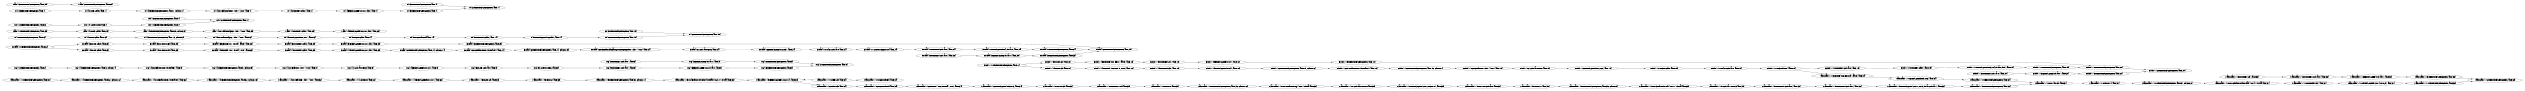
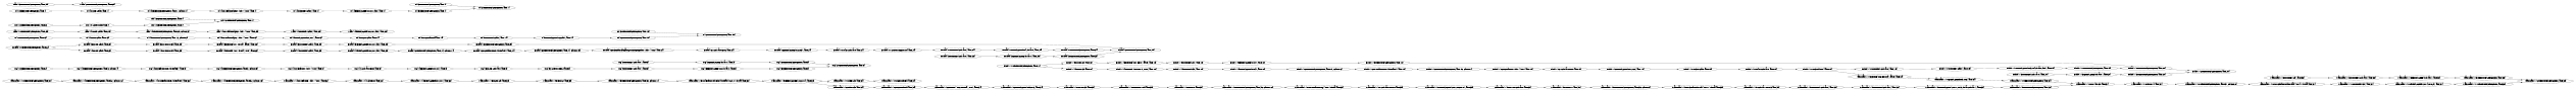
  digraph {
    rankdir=LR
    "Main.main(...)-9-n$13=_fun_int A.h()(n$11:) virtual [line 35]"
    "Main.main(...)-9-*&$irvar1:=n$13 [line 35]"
    "Main.main(...)-9-NULLIFY(&$irvar0); [line 35]"
    "B.init(...)-3-NULLIFY(&$irvar0); [line 20]"
    "B.init(...)-3-EXIT_SCOPE($irvar0); [line 20]"
    "B.init(...)-3-APPLY_ABSTRACTION; [line 20]"
    "B.init(...)-5-EXIT_SCOPE(n$0,b); [line 18]"
    "B.init(...)-5-APPLY_ABSTRACTION; [line 18]"
    "B.init(...)-8-APPLY_ABSTRACTION; [line 20]"
    "A.g()-5-NULLIFY(&$irvar0); [line 3]"
    "A.g()-5-EXIT_SCOPE(n$2,$irvar0); [line 3]"
    "A.g()-5-APPLY_ABSTRACTION; [line 3]"
    "B.read()-4-EXIT_SCOPE(n$0,n$1,this); [line 23]"
    "B.read()-6-APPLY_ABSTRACTION; [line 24, column 14]"
    "B.read()-6-n$2=_fun___new(sizeof(t=):) [line 24]"
    "B()-3-APPLY_ABSTRACTION; [line 15]"
    "B()-2-APPLY_ABSTRACTION; [line 15]"
    "A.g()-4-n$0=_fun___new(sizeof(t=):) [line 3]"
    "A.g()-4-APPLY_ABSTRACTION; [line 3, column 5]"
    "A.g()-4-n$1=_fun_A.<init>()(n$0:) [line 3]"
    "B.read()-4-n$1=*n$0.B.f: [line 23]"
    "B.read()-4-PRUNE(!(n$1 != null), true); [line 23]"
    "B.read()-4-NULLIFY(&this); [line 23]"
    "Main.main(...)-11-APPLY_ABSTRACTION; [line 38]"
    "Main.main(...)-2-APPLY_ABSTRACTION; [line 38]"
    "A.g()-4-APPLY_ABSTRACTION; [line 3, column 4]"
    "B()-4-n$1=_fun_Object.<init>()(n$0:) [line 13]"
    "B()-4-EXIT_SCOPE(n$0,n$1); [line 13]"
    "B()-5-n$2=*&this: [line 14]"
    "B.read()-8-APPLY_ABSTRACTION; [line 25]"
    "B.read()-2-APPLY_ABSTRACTION; [line 25]"
    "Main.main(...)-4-n$0=_fun___new(sizeof(t=):) [line 32]"
    "Main.main(...)-4-APPLY_ABSTRACTION; [line 32, column 13]"
    "Main.main(...)-4-n$1=_fun_B.<init>()(n$0:) [line 32]"
    "Main.main(...)-4-APPLY_ABSTRACTION; [line 32, column 12]"
    "Main.main(...)-8-n$10=_fun_A A.g()(n$8:) virtual [line 35]"
    "Main.main(...)-8-*&$irvar0:=n$10 [line 35]"
    "Main.main(...)-8-EXIT_SCOPE(_,n$7,n$8,n$10); [line 35]"
    "A.g()-3-APPLY_ABSTRACTION; [line 3]"
    "A.g()-2-APPLY_ABSTRACTION; [line 3]"
    "A.g()-4-*&$irvar0:=n$0 [line 3]"
    "A.g()-4-EXIT_SCOPE(n$0,n$1); [line 3]"
    "A.g()-5-n$2=*&$irvar0: [line 3]"
    "B()-5-*n$2.B.f:=null [line 14]"
    "B()-5-NULLIFY(&this); [line 14]"
    "B()-5-EXIT_SCOPE(n$2,this); [line 14]"
    "B.init(...)-4-NULLIFY(&b); [line 18]"
    "B.init(...)-4-EXIT_SCOPE(n$0,b); [line 18]"
    "B.init(...)-6-APPLY_ABSTRACTION; [line 19, column 6]"
    "B.read()-6-APPLY_ABSTRACTION; [line 24, column 15]"
    "B.init(...)-6-*&$irvar0:=n$1 [line 19]"
    "B.init(...)-6-EXIT_SCOPE(n$1,n$2); [line 19]"
    "B.init(...)-7-n$3=*&this: [line 19]"
    "Main.main(...)-4-*&b:=n$0 [line 32]"
    "Main()-4-NULLIFY(&this); [line 29]"
    "Main()-4-EXIT_SCOPE(n$0,n$1,this); [line 29]"
    "Main.main(...)-3-NULLIFY(&b); [line 38]"
    "Main.main(...)-3-NULLIFY(&$irvar0); [line 38]"
    "Main.main(...)-3-EXIT_SCOPE(b,$irvar0); [line 38]"
    "Main.main(...)-6-PRUNE(!(n$6 == null), true); [line 34]"
    "Main.main(...)-6-EXIT_SCOPE(n$5,n$6); [line 34]"
    "Main.main(...)-8-n$7=*&b: [line 35]"
    "A.h()-4-*&return:=0 [line 7]"
    "A.h()-4-APPLY_ABSTRACTION; [line 7]"
    "A.h()-2-APPLY_ABSTRACTION; [line 7]"
    "B.read()-1-APPLY_ABSTRACTION; [line 22]"
    "B.read()-5-n$0=*&this: [line 23]"
    "B.read()-4-n$0=*&this: [line 23]"
    "B.read()-5-n$1=*n$0.B.f: [line 23]"
    "Main.main(...)-9-NULLIFY(&$irvar1); [line 35]"
    "Main.main(...)-9-EXIT_SCOPE(_,n$11,n$13,$irvar0,$irvar1); [line 35]"
    "Main.main(...)-9-APPLY_ABSTRACTION; [line 35]"
    "B.init(...)-7-n$4=*&$irvar0: [line 19]"
    "B.init(...)-7-*n$3.B.f:=n$4 [line 19]"
    "B.init(...)-7-NULLIFY(&$irvar0); [line 19]"
    "Main.main(...)-7-PRUNE((n$6 == null), false); [line 34]"
    "B.read()-7-APPLY_ABSTRACTION; [line 24]"
    "Main.main(...)-10-_=*n$14: [line 37]"
    "Main.main(...)-10-APPLY_ABSTRACTION; [line 37, column 8]"
    "Main.main(...)-10-n$16=_fun_void B.read()(n$14:) virtual [line 37]"
    "B.init(...)-7-NULLIFY(&this); [line 19]"
    "B.init(...)-7-EXIT_SCOPE(n$3,n$4,$irvar0,this); [line 19]"
    "B.init(...)-7-APPLY_ABSTRACTION; [line 19]"
    "A()-4-NULLIFY(&this); [line 1]"
    "A()-4-EXIT_SCOPE(n$0,n$1,this); [line 1]"
    "A()-5-APPLY_ABSTRACTION; [line 1]"
    "B()-6-APPLY_ABSTRACTION; [line 15]"
    "Main.main(...)-9-_=*n$11: [line 35]"
    "Main.main(...)-9-APPLY_ABSTRACTION; [line 35, column 9]"
    "B.read()-5-EXIT_SCOPE(n$0,n$1,this); [line 23]"
    "Main.main(...)-8-n$8=*n$7.B.f: [line 35]"
    "Main()-3-APPLY_ABSTRACTION; [line 29]"
    "Main()-2-APPLY_ABSTRACTION; [line 29]"
    "Main.main(...)-5-APPLY_ABSTRACTION; [line 33, column 11]"
    "Main.main(...)-5-n$4=_fun_void B.init(boolean)(n$2:,0:) virtual [line 33]"
    "Main.main(...)-5-EXIT_SCOPE(_,n$2,n$4); [line 33]"
    "Main.main(...)-7-n$5=*&b: [line 34]"
    "Main.main(...)-7-n$6=*n$5.B.f: [line 34]"
    "Main.main(...)-10-NULLIFY(&b); [line 37]"
    "Main.main(...)-10-EXIT_SCOPE(_,n$14,n$16,b); [line 37]"
    "Main.main(...)-7-EXIT_SCOPE(n$5,n$6); [line 34]"
    "Main.main(...)-7-APPLY_ABSTRACTION; [line 34]"
    "Main.main(...)-10-n$14=*&b: [line 37]"
    "Main.main(...)-8-APPLY_ABSTRACTION; [line 35, column 10]"
    "B.init(...)-2-APPLY_ABSTRACTION; [line 20]"
    "B.read()-7-NULLIFY(&$irvar0); [line 24]"
    "B.read()-7-EXIT_SCOPE(n$4,$irvar0); [line 24]"
    "Main()-4-APPLY_ABSTRACTION; [line 29, column 3]"
    "Main()-4-n$1=_fun_Object.<init>()(n$0:) [line 29]"
    "B.init(...)-5-PRUNE((n$0 == 0), false); [line 18]"
    "B.init(...)-5-NULLIFY(&b); [line 18]"
    "Main.main(...)-3-APPLY_ABSTRACTION; [line 38]"
    "Main.main(...)-5-n$2=*&b: [line 33]"
    "Main.main(...)-5-_=*n$2: [line 33]"
    "Main.main(...)-6-n$5=*&b: [line 34]"
    "Main.main(...)-6-n$6=*n$5.B.f: [line 34]"
    "A()-4-APPLY_ABSTRACTION; [line 1, column 1]"
    "A()-4-n$1=_fun_Object.<init>()(n$0:) [line 1]"
    "Main.main(...)-8-_=*n$8: [line 35]"
    "Main.main(...)-4-EXIT_SCOPE(n$0,n$1); [line 32]"
    "B.read()-7-n$4=*&$irvar0: [line 24]"
    "B.read()-7-*&return:=EXN n$4 [line 24]"
    "B.init(...)-1-APPLY_ABSTRACTION; [line 17]"
    "B.init(...)-4-n$0=*&b: [line 18]"
    "B.init(...)-5-n$0=*&b: [line 18]"
    "B.init(...)-4-PRUNE(!(n$0 == 0), true); [line 18]"
    "A.g()-5-*&return:=n$2 [line 3]"
    "B()-4-APPLY_ABSTRACTION; [line 13, column 2]"
    "Main()-4-n$0=*&this: [line 29]"
    "B.read()-5-PRUNE((n$1 != null), false); [line 23]"
    "B.init(...)-6-n$2=_fun_A.<init>()(n$1:) [line 19]"
    "A.h()-1-APPLY_ABSTRACTION; [line 6]"
    "A()-2-APPLY_ABSTRACTION; [line 1]"
    "A.g()-3-EXIT_SCOPE($irvar0); [line 3]"
    "B.read()-6-n$3=_fun_IllegalArgumentException.<init>()(n$2:) [line 24]"
    "Main.main(...)-9-n$11=*&$irvar0: [line 35]"
    "A()-4-n$0=*&this: [line 1]"
    "Main()-1-APPLY_ABSTRACTION; [line 29]"
    "B.init(...)-6-n$1=_fun___new(sizeof(t=):) [line 19]"
    "B.init(...)-6-APPLY_ABSTRACTION; [line 19, column 7]"
    "B.read()-3-NULLIFY(&$irvar0); [line 25]"
    "B.read()-3-EXIT_SCOPE($irvar0); [line 25]"
    "B.read()-3-APPLY_ABSTRACTION; [line 25]"
    "B()-4-n$0=*&this: [line 13]"
    "B.read()-6-*&$irvar0:=n$2 [line 24]"
    "B.read()-6-EXIT_SCOPE(n$2,n$3); [line 24]"
    "A.g()-1-APPLY_ABSTRACTION; [line 2]"
    "B()-1-APPLY_ABSTRACTION; [line 13]"
    "Main.main(...)-1-APPLY_ABSTRACTION; [line 30]"
    "A.h()-3-APPLY_ABSTRACTION; [line 7]"
    "B.read()-5-NULLIFY(&this); [line 23]"
    "A.g()-3-NULLIFY(&$irvar0); [line 3]"
    "A()-1-APPLY_ABSTRACTION; [line 1]"
    "A()-3-APPLY_ABSTRACTION; [line 1]"
    "Main.main(...)-9-n$13=_fun_int A.h()(n$11:) virtual [line 35]" -> "Main.main(...)-9-*&$irvar1:=n$13 [line 35]"
    "Main.main(...)-9-*&$irvar1:=n$13 [line 35]" -> "Main.main(...)-9-NULLIFY(&$irvar0); [line 35]"
    "Main.main(...)-9-NULLIFY(&$irvar0); [line 35]" -> "Main.main(...)-9-NULLIFY(&$irvar1); [line 35]"
    "B.init(...)-3-NULLIFY(&$irvar0); [line 20]" -> "B.init(...)-3-EXIT_SCOPE($irvar0); [line 20]"
    "B.init(...)-3-EXIT_SCOPE($irvar0); [line 20]" -> "B.init(...)-3-APPLY_ABSTRACTION; [line 20]"
    "B.init(...)-3-APPLY_ABSTRACTION; [line 20]" -> "B.init(...)-2-APPLY_ABSTRACTION; [line 20]"
    "B.init(...)-5-EXIT_SCOPE(n$0,b); [line 18]" -> "B.init(...)-5-APPLY_ABSTRACTION; [line 18]"
    "B.init(...)-5-APPLY_ABSTRACTION; [line 18]" -> "B.init(...)-8-APPLY_ABSTRACTION; [line 20]"
    "B.init(...)-8-APPLY_ABSTRACTION; [line 20]" -> "B.init(...)-2-APPLY_ABSTRACTION; [line 20]"
    "A.g()-5-NULLIFY(&$irvar0); [line 3]" -> "A.g()-5-EXIT_SCOPE(n$2,$irvar0); [line 3]"
    "A.g()-5-EXIT_SCOPE(n$2,$irvar0); [line 3]" -> "A.g()-5-APPLY_ABSTRACTION; [line 3]"
    "A.g()-5-APPLY_ABSTRACTION; [line 3]" -> "A.g()-2-APPLY_ABSTRACTION; [line 3]"
    "B.read()-4-EXIT_SCOPE(n$0,n$1,this); [line 23]" -> "B.read()-6-APPLY_ABSTRACTION; [line 24, column 14]"
    "B.read()-6-APPLY_ABSTRACTION; [line 24, column 14]" -> "B.read()-6-n$2=_fun___new(sizeof(t=):) [line 24]"
    "B.read()-6-n$2=_fun___new(sizeof(t=):) [line 24]" -> "B.read()-6-APPLY_ABSTRACTION; [line 24, column 15]"
    "B()-3-APPLY_ABSTRACTION; [line 15]" -> "B()-2-APPLY_ABSTRACTION; [line 15]"
    "A.g()-4-n$0=_fun___new(sizeof(t=):) [line 3]" -> "A.g()-4-APPLY_ABSTRACTION; [line 3, column 5]"
    "A.g()-4-APPLY_ABSTRACTION; [line 3, column 5]" -> "A.g()-4-n$1=_fun_A.<init>()(n$0:) [line 3]"
    "A.g()-4-n$1=_fun_A.<init>()(n$0:) [line 3]" -> "A.g()-4-*&$irvar0:=n$0 [line 3]"
    "B.read()-4-n$1=*n$0.B.f: [line 23]" -> "B.read()-4-PRUNE(!(n$1 != null), true); [line 23]"
    "B.read()-4-PRUNE(!(n$1 != null), true); [line 23]" -> "B.read()-4-NULLIFY(&this); [line 23]"
    "B.read()-4-NULLIFY(&this); [line 23]" -> "B.read()-4-EXIT_SCOPE(n$0,n$1,this); [line 23]"
    "Main.main(...)-11-APPLY_ABSTRACTION; [line 38]" -> "Main.main(...)-2-APPLY_ABSTRACTION; [line 38]"
    "A.g()-4-APPLY_ABSTRACTION; [line 3, column 4]" -> "A.g()-4-n$0=_fun___new(sizeof(t=):) [line 3]"
    "B()-4-n$1=_fun_Object.<init>()(n$0:) [line 13]" -> "B()-4-EXIT_SCOPE(n$0,n$1); [line 13]"
    "B()-4-EXIT_SCOPE(n$0,n$1); [line 13]" -> "B()-5-n$2=*&this: [line 14]"
    "B()-5-n$2=*&this: [line 14]" -> "B()-5-*n$2.B.f:=null [line 14]"
    "B.read()-8-APPLY_ABSTRACTION; [line 25]" -> "B.read()-2-APPLY_ABSTRACTION; [line 25]"
    "Main.main(...)-4-n$0=_fun___new(sizeof(t=):) [line 32]" -> "Main.main(...)-4-APPLY_ABSTRACTION; [line 32, column 13]"
    "Main.main(...)-4-APPLY_ABSTRACTION; [line 32, column 13]" -> "Main.main(...)-4-n$1=_fun_B.<init>()(n$0:) [line 32]"
    "Main.main(...)-4-n$1=_fun_B.<init>()(n$0:) [line 32]" -> "Main.main(...)-4-*&b:=n$0 [line 32]"
    "Main.main(...)-4-APPLY_ABSTRACTION; [line 32, column 12]" -> "Main.main(...)-4-n$0=_fun___new(sizeof(t=):) [line 32]"
    "Main.main(...)-8-n$10=_fun_A A.g()(n$8:) virtual [line 35]" -> "Main.main(...)-8-*&$irvar0:=n$10 [line 35]"
    "Main.main(...)-8-*&$irvar0:=n$10 [line 35]" -> "Main.main(...)-8-EXIT_SCOPE(_,n$7,n$8,n$10); [line 35]"
    "Main.main(...)-8-EXIT_SCOPE(_,n$7,n$8,n$10); [line 35]" -> "Main.main(...)-9-n$11=*&$irvar0: [line 35]"
    "A.g()-3-APPLY_ABSTRACTION; [line 3]" -> "A.g()-2-APPLY_ABSTRACTION; [line 3]"
    "A.g()-4-*&$irvar0:=n$0 [line 3]" -> "A.g()-4-EXIT_SCOPE(n$0,n$1); [line 3]"
    "A.g()-4-EXIT_SCOPE(n$0,n$1); [line 3]" -> "A.g()-5-n$2=*&$irvar0: [line 3]"
    "A.g()-5-n$2=*&$irvar0: [line 3]" -> "A.g()-5-*&return:=n$2 [line 3]"
    "B()-5-*n$2.B.f:=null [line 14]" -> "B()-5-NULLIFY(&this); [line 14]"
    "B()-5-NULLIFY(&this); [line 14]" -> "B()-5-EXIT_SCOPE(n$2,this); [line 14]"
    "B()-5-EXIT_SCOPE(n$2,this); [line 14]" -> "B()-6-APPLY_ABSTRACTION; [line 15]"
    "B.init(...)-4-NULLIFY(&b); [line 18]" -> "B.init(...)-4-EXIT_SCOPE(n$0,b); [line 18]"
    "B.init(...)-4-EXIT_SCOPE(n$0,b); [line 18]" -> "B.init(...)-6-APPLY_ABSTRACTION; [line 19, column 6]"
    "B.init(...)-6-APPLY_ABSTRACTION; [line 19, column 6]" -> "B.init(...)-6-n$1=_fun___new(sizeof(t=):) [line 19]"
    "B.read()-6-APPLY_ABSTRACTION; [line 24, column 15]" -> "B.read()-6-n$3=_fun_IllegalArgumentException.<init>()(n$2:) [line 24]"
    "B.init(...)-6-*&$irvar0:=n$1 [line 19]" -> "B.init(...)-6-EXIT_SCOPE(n$1,n$2); [line 19]"
    "B.init(...)-6-EXIT_SCOPE(n$1,n$2); [line 19]" -> "B.init(...)-7-n$3=*&this: [line 19]"
    "B.init(...)-7-n$3=*&this: [line 19]" -> "B.init(...)-7-n$4=*&$irvar0: [line 19]"
    "Main.main(...)-4-*&b:=n$0 [line 32]" -> "Main.main(...)-4-EXIT_SCOPE(n$0,n$1); [line 32]"
    "Main()-4-NULLIFY(&this); [line 29]" -> "Main()-4-EXIT_SCOPE(n$0,n$1,this); [line 29]"
    "Main.main(...)-3-NULLIFY(&b); [line 38]" -> "Main.main(...)-3-NULLIFY(&$irvar0); [line 38]"
    "Main.main(...)-3-NULLIFY(&$irvar0); [line 38]" -> "Main.main(...)-3-EXIT_SCOPE(b,$irvar0); [line 38]"
    "Main.main(...)-3-EXIT_SCOPE(b,$irvar0); [line 38]" -> "Main.main(...)-3-APPLY_ABSTRACTION; [line 38]"
    "Main.main(...)-6-PRUNE(!(n$6 == null), true); [line 34]" -> "Main.main(...)-6-EXIT_SCOPE(n$5,n$6); [line 34]"
    "Main.main(...)-6-EXIT_SCOPE(n$5,n$6); [line 34]" -> "Main.main(...)-8-n$7=*&b: [line 35]"
    "Main.main(...)-8-n$7=*&b: [line 35]" -> "Main.main(...)-8-n$8=*n$7.B.f: [line 35]"
    "A.h()-4-*&return:=0 [line 7]" -> "A.h()-4-APPLY_ABSTRACTION; [line 7]"
    "A.h()-4-APPLY_ABSTRACTION; [line 7]" -> "A.h()-2-APPLY_ABSTRACTION; [line 7]"
    "B.read()-1-APPLY_ABSTRACTION; [line 22]" -> "B.read()-5-n$0=*&this: [line 23]"
    "B.read()-1-APPLY_ABSTRACTION; [line 22]" -> "B.read()-4-n$0=*&this: [line 23]"
    "B.read()-5-n$0=*&this: [line 23]" -> "B.read()-5-n$1=*n$0.B.f: [line 23]"
    "B.read()-4-n$0=*&this: [line 23]" -> "B.read()-4-n$1=*n$0.B.f: [line 23]"
    "B.read()-5-n$1=*n$0.B.f: [line 23]" -> "B.read()-5-PRUNE((n$1 != null), false); [line 23]"
    "Main.main(...)-9-NULLIFY(&$irvar1); [line 35]" -> "Main.main(...)-9-EXIT_SCOPE(_,n$11,n$13,$irvar0,$irvar1); [line 35]"
    "Main.main(...)-9-EXIT_SCOPE(_,n$11,n$13,$irvar0,$irvar1); [line 35]" -> "Main.main(...)-9-APPLY_ABSTRACTION; [line 35]"
    "Main.main(...)-9-APPLY_ABSTRACTION; [line 35]" -> "Main.main(...)-10-n$14=*&b: [line 37]"
    "B.init(...)-7-n$4=*&$irvar0: [line 19]" -> "B.init(...)-7-*n$3.B.f:=n$4 [line 19]"
    "B.init(...)-7-*n$3.B.f:=n$4 [line 19]" -> "B.init(...)-7-NULLIFY(&$irvar0); [line 19]"
    "B.init(...)-7-*n$3.B.f:=n$4 [line 19]" -> "Main.main(...)-7-PRUNE((n$6 == null), false); [line 34]"
    "B.init(...)-7-NULLIFY(&$irvar0); [line 19]" -> "B.init(...)-7-NULLIFY(&this); [line 19]"
    "Main.main(...)-7-PRUNE((n$6 == null), false); [line 34]" -> "Main.main(...)-7-EXIT_SCOPE(n$5,n$6); [line 34]"
    "B.read()-7-APPLY_ABSTRACTION; [line 24]" -> "B.read()-2-APPLY_ABSTRACTION; [line 25]"
    "Main.main(...)-10-_=*n$14: [line 37]" -> "Main.main(...)-10-APPLY_ABSTRACTION; [line 37, column 8]"
    "Main.main(...)-10-APPLY_ABSTRACTION; [line 37, column 8]" -> "Main.main(...)-10-n$16=_fun_void B.read()(n$14:) virtual [line 37]"
    "Main.main(...)-10-n$16=_fun_void B.read()(n$14:) virtual [line 37]" -> "Main.main(...)-10-NULLIFY(&b); [line 37]"
    "B.init(...)-7-NULLIFY(&this); [line 19]" -> "B.init(...)-7-EXIT_SCOPE(n$3,n$4,$irvar0,this); [line 19]"
    "B.init(...)-7-EXIT_SCOPE(n$3,n$4,$irvar0,this); [line 19]" -> "B.init(...)-7-APPLY_ABSTRACTION; [line 19]"
    "B.init(...)-7-APPLY_ABSTRACTION; [line 19]" -> "B.init(...)-8-APPLY_ABSTRACTION; [line 20]"
    "A()-4-NULLIFY(&this); [line 1]" -> "A()-4-EXIT_SCOPE(n$0,n$1,this); [line 1]"
    "A()-4-EXIT_SCOPE(n$0,n$1,this); [line 1]" -> "A()-5-APPLY_ABSTRACTION; [line 1]"
    "A()-5-APPLY_ABSTRACTION; [line 1]" -> "A()-2-APPLY_ABSTRACTION; [line 1]"
    "B()-6-APPLY_ABSTRACTION; [line 15]" -> "B()-2-APPLY_ABSTRACTION; [line 15]"
    "Main.main(...)-9-_=*n$11: [line 35]" -> "Main.main(...)-9-APPLY_ABSTRACTION; [line 35, column 9]"
    "Main.main(...)-9-APPLY_ABSTRACTION; [line 35, column 9]" -> "Main.main(...)-9-n$13=_fun_int A.h()(n$11:) virtual [line 35]"
    "B.read()-5-EXIT_SCOPE(n$0,n$1,this); [line 23]" -> "B.read()-8-APPLY_ABSTRACTION; [line 25]"
    "Main.main(...)-8-n$8=*n$7.B.f: [line 35]" -> "Main.main(...)-8-_=*n$8: [line 35]"
    "Main()-3-APPLY_ABSTRACTION; [line 29]" -> "Main()-2-APPLY_ABSTRACTION; [line 29]"
    "Main.main(...)-5-APPLY_ABSTRACTION; [line 33, column 11]" -> "Main.main(...)-5-n$4=_fun_void B.init(boolean)(n$2:,0:) virtual [line 33]"
    "Main.main(...)-5-n$4=_fun_void B.init(boolean)(n$2:,0:) virtual [line 33]" -> "Main.main(...)-5-EXIT_SCOPE(_,n$2,n$4); [line 33]"
-   "Main.main(...)-7-n$5=*&b: [line 34]" -> "Main.main(...)-5-EXIT_SCOPE(_,n$2,n$4); [line 33]"
+   "Main.main(...)-5-EXIT_SCOPE(_,n$2,n$4); [line 33]" -> "Main.main(...)-7-n$5=*&b: [line 34]"
    "Main.main(...)-5-EXIT_SCOPE(_,n$2,n$4); [line 33]" -> "Main.main(...)-6-n$5=*&b: [line 34]"
    "Main.main(...)-7-n$5=*&b: [line 34]" -> "Main.main(...)-7-n$6=*n$5.B.f: [line 34]"
    "Main.main(...)-10-NULLIFY(&b); [line 37]" -> "Main.main(...)-10-EXIT_SCOPE(_,n$14,n$16,b); [line 37]"
    "Main.main(...)-10-EXIT_SCOPE(_,n$14,n$16,b); [line 37]" -> "Main.main(...)-11-APPLY_ABSTRACTION; [line 38]"
    "Main.main(...)-7-EXIT_SCOPE(n$5,n$6); [line 34]" -> "Main.main(...)-7-APPLY_ABSTRACTION; [line 34]"
    "Main.main(...)-7-APPLY_ABSTRACTION; [line 34]" -> "Main.main(...)-10-n$14=*&b: [line 37]"
    "Main.main(...)-10-n$14=*&b: [line 37]" -> "Main.main(...)-10-_=*n$14: [line 37]"
    "Main.main(...)-8-APPLY_ABSTRACTION; [line 35, column 10]" -> "Main.main(...)-8-n$10=_fun_A A.g()(n$8:) virtual [line 35]"
    "B.read()-7-NULLIFY(&$irvar0); [line 24]" -> "B.read()-7-EXIT_SCOPE(n$4,$irvar0); [line 24]"
    "B.read()-7-EXIT_SCOPE(n$4,$irvar0); [line 24]" -> "B.read()-7-APPLY_ABSTRACTION; [line 24]"
    "Main()-4-APPLY_ABSTRACTION; [line 29, column 3]" -> "Main()-4-n$1=_fun_Object.<init>()(n$0:) [line 29]"
    "Main()-4-n$1=_fun_Object.<init>()(n$0:) [line 29]" -> "Main()-4-NULLIFY(&this); [line 29]"
    "B.init(...)-5-PRUNE((n$0 == 0), false); [line 18]" -> "B.init(...)-5-NULLIFY(&b); [line 18]"
    "B.init(...)-5-NULLIFY(&b); [line 18]" -> "B.init(...)-5-EXIT_SCOPE(n$0,b); [line 18]"
    "Main.main(...)-3-APPLY_ABSTRACTION; [line 38]" -> "Main.main(...)-2-APPLY_ABSTRACTION; [line 38]"
    "Main.main(...)-5-n$2=*&b: [line 33]" -> "Main.main(...)-5-_=*n$2: [line 33]"
    "Main.main(...)-5-_=*n$2: [line 33]" -> "Main.main(...)-5-APPLY_ABSTRACTION; [line 33, column 11]"
    "Main.main(...)-6-n$5=*&b: [line 34]" -> "Main.main(...)-6-n$6=*n$5.B.f: [line 34]"
    "Main.main(...)-6-n$6=*n$5.B.f: [line 34]" -> "Main.main(...)-6-PRUNE(!(n$6 == null), true); [line 34]"
    "A()-4-APPLY_ABSTRACTION; [line 1, column 1]" -> "A()-4-n$1=_fun_Object.<init>()(n$0:) [line 1]"
    "A()-4-n$1=_fun_Object.<init>()(n$0:) [line 1]" -> "A()-4-NULLIFY(&this); [line 1]"
    "Main.main(...)-8-_=*n$8: [line 35]" -> "Main.main(...)-8-APPLY_ABSTRACTION; [line 35, column 10]"
    "Main.main(...)-4-EXIT_SCOPE(n$0,n$1); [line 32]" -> "Main.main(...)-5-n$2=*&b: [line 33]"
    "B.read()-7-n$4=*&$irvar0: [line 24]" -> "B.read()-7-*&return:=EXN n$4 [line 24]"
    "B.read()-7-*&return:=EXN n$4 [line 24]" -> "B.read()-7-NULLIFY(&$irvar0); [line 24]"
    "B.init(...)-1-APPLY_ABSTRACTION; [line 17]" -> "B.init(...)-4-n$0=*&b: [line 18]"
    "B.init(...)-1-APPLY_ABSTRACTION; [line 17]" -> "B.init(...)-5-n$0=*&b: [line 18]"
    "B.init(...)-4-n$0=*&b: [line 18]" -> "B.init(...)-4-PRUNE(!(n$0 == 0), true); [line 18]"
    "B.init(...)-5-n$0=*&b: [line 18]" -> "B.init(...)-5-PRUNE((n$0 == 0), false); [line 18]"
    "B.init(...)-4-PRUNE(!(n$0 == 0), true); [line 18]" -> "B.init(...)-4-NULLIFY(&b); [line 18]"
    "A.g()-5-*&return:=n$2 [line 3]" -> "A.g()-5-NULLIFY(&$irvar0); [line 3]"
    "B()-4-APPLY_ABSTRACTION; [line 13, column 2]" -> "B()-4-n$1=_fun_Object.<init>()(n$0:) [line 13]"
    "Main()-4-n$0=*&this: [line 29]" -> "Main()-4-APPLY_ABSTRACTION; [line 29, column 3]"
    "B.read()-5-PRUNE((n$1 != null), false); [line 23]" -> "B.read()-5-NULLIFY(&this); [line 23]"
    "B.init(...)-6-n$2=_fun_A.<init>()(n$1:) [line 19]" -> "B.init(...)-6-*&$irvar0:=n$1 [line 19]"
    "A.h()-1-APPLY_ABSTRACTION; [line 6]" -> "A.h()-4-*&return:=0 [line 7]"
    "A.g()-3-EXIT_SCOPE($irvar0); [line 3]" -> "A.g()-3-APPLY_ABSTRACTION; [line 3]"
    "B.read()-6-n$3=_fun_IllegalArgumentException.<init>()(n$2:) [line 24]" -> "B.read()-6-*&$irvar0:=n$2 [line 24]"
    "Main.main(...)-9-n$11=*&$irvar0: [line 35]" -> "Main.main(...)-9-_=*n$11: [line 35]"
    "A()-4-n$0=*&this: [line 1]" -> "A()-4-APPLY_ABSTRACTION; [line 1, column 1]"
    "Main()-1-APPLY_ABSTRACTION; [line 29]" -> "Main()-4-n$0=*&this: [line 29]"
    "B.init(...)-6-n$1=_fun___new(sizeof(t=):) [line 19]" -> "B.init(...)-6-APPLY_ABSTRACTION; [line 19, column 7]"
    "B.init(...)-6-APPLY_ABSTRACTION; [line 19, column 7]" -> "B.init(...)-6-n$2=_fun_A.<init>()(n$1:) [line 19]"
    "B.read()-3-NULLIFY(&$irvar0); [line 25]" -> "B.read()-3-EXIT_SCOPE($irvar0); [line 25]"
    "B.read()-3-EXIT_SCOPE($irvar0); [line 25]" -> "B.read()-3-APPLY_ABSTRACTION; [line 25]"
    "B.read()-3-APPLY_ABSTRACTION; [line 25]" -> "B.read()-2-APPLY_ABSTRACTION; [line 25]"
    "B()-4-n$0=*&this: [line 13]" -> "B()-4-APPLY_ABSTRACTION; [line 13, column 2]"
    "B.read()-6-*&$irvar0:=n$2 [line 24]" -> "B.read()-6-EXIT_SCOPE(n$2,n$3); [line 24]"
    "B.read()-6-EXIT_SCOPE(n$2,n$3); [line 24]" -> "B.read()-7-n$4=*&$irvar0: [line 24]"
    "A.g()-1-APPLY_ABSTRACTION; [line 2]" -> "A.g()-4-APPLY_ABSTRACTION; [line 3, column 4]"
    "B()-1-APPLY_ABSTRACTION; [line 13]" -> "B()-4-n$0=*&this: [line 13]"
    "Main.main(...)-1-APPLY_ABSTRACTION; [line 30]" -> "Main.main(...)-4-APPLY_ABSTRACTION; [line 32, column 12]"
    "A.h()-3-APPLY_ABSTRACTION; [line 7]" -> "A.h()-2-APPLY_ABSTRACTION; [line 7]"
    "B.read()-5-NULLIFY(&this); [line 23]" -> "B.read()-5-EXIT_SCOPE(n$0,n$1,this); [line 23]"
    "A.g()-3-NULLIFY(&$irvar0); [line 3]" -> "A.g()-3-EXIT_SCOPE($irvar0); [line 3]"
    "A()-1-APPLY_ABSTRACTION; [line 1]" -> "A()-4-n$0=*&this: [line 1]"
    "A()-3-APPLY_ABSTRACTION; [line 1]" -> "A()-2-APPLY_ABSTRACTION; [line 1]"
  }
